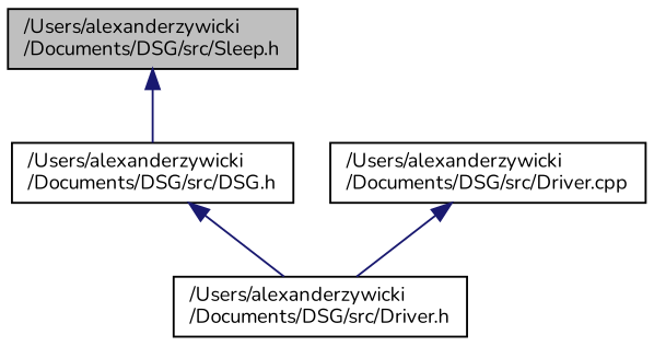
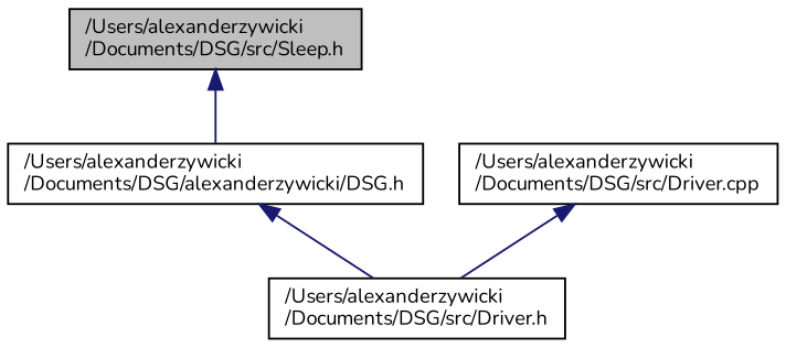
  digraph {
    fontname=Nunito
    node [color=black fillcolor=white fontname=Nunito fontsize=10 shape=record style=filled]
    edge [color=midnightblue dir=back fontname=Nunito fontsize=10 labelfontname=Helvetica labelfontsize=10 style=solid]
    n1 [fillcolor=grey75 fontcolor=black height=0.2 label="/Users/alexanderzywicki\l/Documents/DSG/src/Sleep.h" width=0.4]
-   n2 [height=0.2 label="/Users/alexanderzywicki\l/Documents/DSG/src/DSG.h" width=0.4]
+   n2 [height=0.2 label="/Users/alexanderzywicki\l/Documents/DSG/alexanderzywicki/DSG.h" width=0.4]
    n3 [height=0.2 label="/Users/alexanderzywicki\l/Documents/DSG/src/Driver.h" width=0.4]
    n4 [height=0.2 label="/Users/alexanderzywicki\l/Documents/DSG/src/Driver.cpp" width=0.4]
    n1 -> n2
    n2 -> n3
    n4 -> n3
  }
